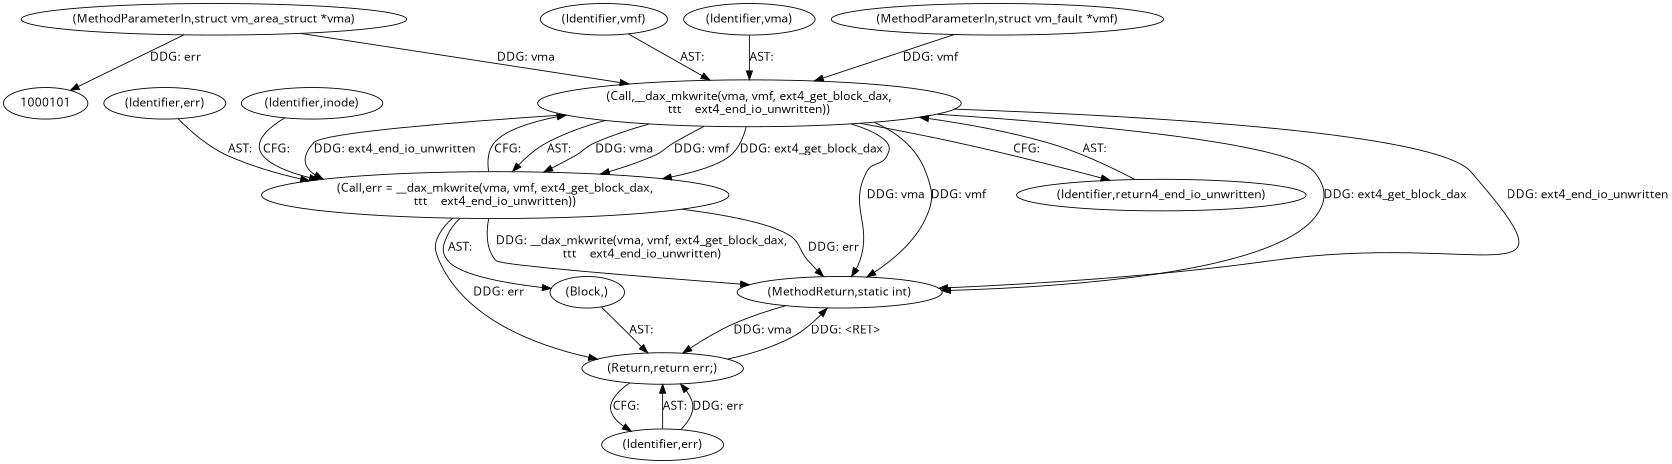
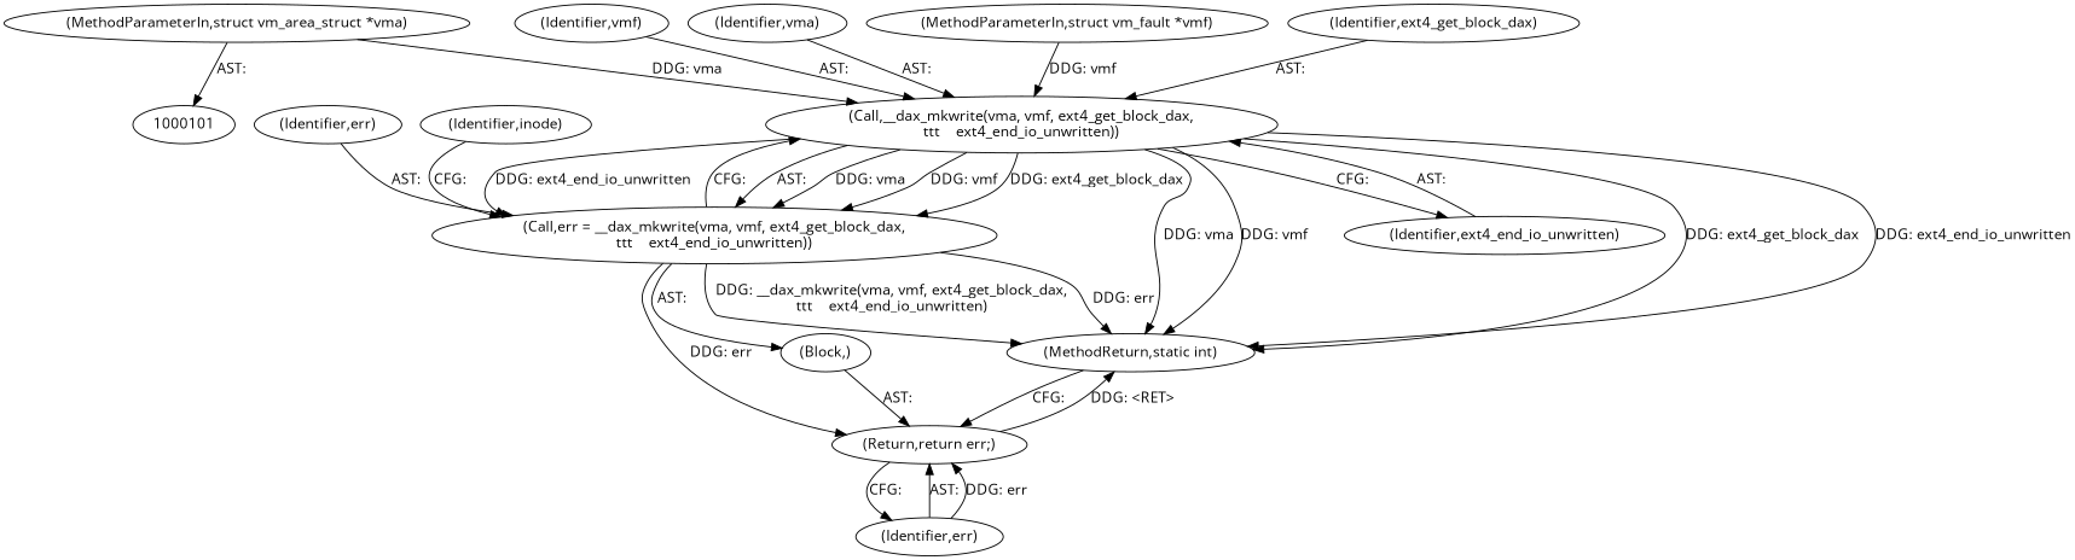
  digraph {
    fontname="Open Sans"
    node [fontname="Open Sans"]
    edge [fontname="Open Sans"]
    n1 [label="(MethodParameterIn,struct vm_area_struct *vma)"]
    n2 [label="(Call,__dax_mkwrite(vma, vmf, ext4_get_block_dax,\n\t\t\t    ext4_end_io_unwritten))"]
    1000101
    n4 [label="(MethodReturn,static int)"]
    n5 [label="(Call,err = __dax_mkwrite(vma, vmf, ext4_get_block_dax,\n\t\t\t    ext4_end_io_unwritten))"]
-   n6 [label="(Identifier,return4_end_io_unwritten)"]
+   n6 [label="(Identifier,ext4_end_io_unwritten)"]
    n7 [label="(Return,return err;)"]
    n8 [label="(Block,)"]
    n9 [label="(Identifier,err)"]
    n10 [label="(Identifier,vmf)"]
    n11 [label="(Identifier,vma)"]
    n12 [label="(Identifier,err)"]
    n13 [label="(MethodParameterIn,struct vm_fault *vmf)"]
+   n14 [label="(Identifier,ext4_get_block_dax)"]
    n15 [label="(Identifier,inode)"]
    n1 -> n2 [label="DDG: vma"]
-   n1 -> 1000101 [label="DDG: err"]
+   n1 -> 1000101 [label="AST: "]
    n2 -> n4 [label="DDG: vma"]
    n2 -> n4 [label="DDG: vmf"]
    n2 -> n4 [label="DDG: ext4_get_block_dax"]
    n2 -> n4 [label="DDG: ext4_end_io_unwritten"]
    n2 -> n5 [label="AST: "]
    n2 -> n5 [label="DDG: vma"]
    n2 -> n5 [label="DDG: vmf"]
    n2 -> n5 [label="DDG: ext4_get_block_dax"]
    n2 -> n5 [label="DDG: ext4_end_io_unwritten"]
    n2 -> n6 [label="CFG: "]
-   n4 -> n7 [label="DDG: vma"]
+   n4 -> n7 [label="CFG: "]
    n5 -> n2 [label="CFG: "]
    n5 -> n4 [label="DDG: __dax_mkwrite(vma, vmf, ext4_get_block_dax,\n\t\t\t    ext4_end_io_unwritten)"]
    n5 -> n4 [label="DDG: err"]
    n5 -> n7 [label="DDG: err"]
    n5 -> n8 [label="AST: "]
    n6 -> n2 [label="AST: "]
    n7 -> n4 [label="DDG: <RET>"]
    n7 -> n9 [label="CFG: "]
    n8 -> n7 [label="AST: "]
    n9 -> n7 [label="AST: "]
    n9 -> n7 [label="DDG: err"]
    n10 -> n2 [label="AST: "]
    n11 -> n2 [label="AST: "]
    n12 -> n5 [label="AST: "]
    n13 -> n2 [label="DDG: vmf"]
+   n14 -> n2 [label="AST: "]
    n15 -> n5 [label="CFG: "]
  }
